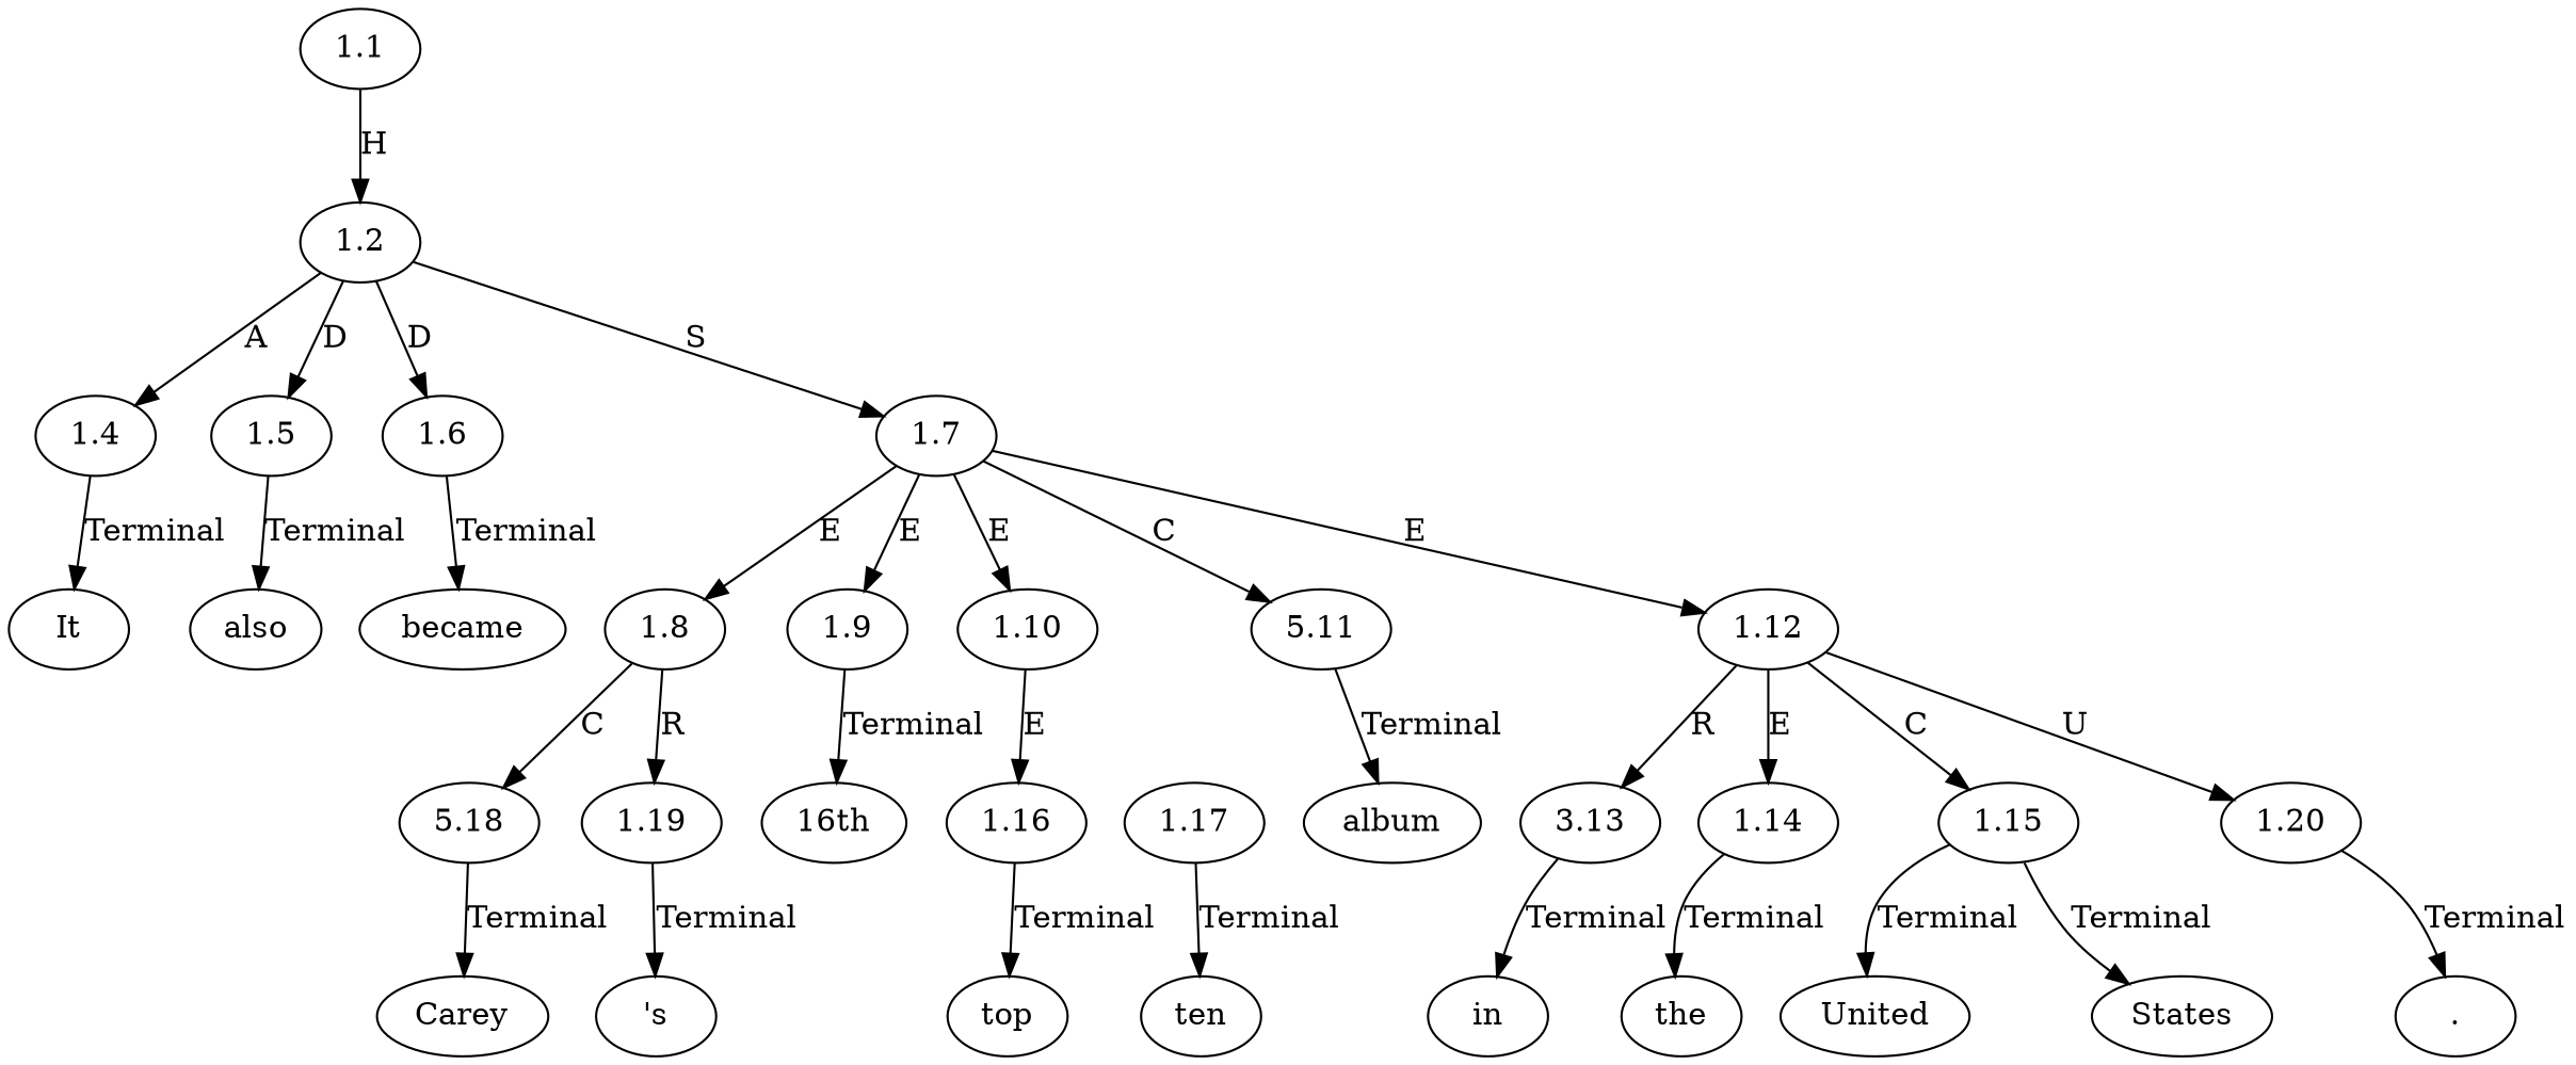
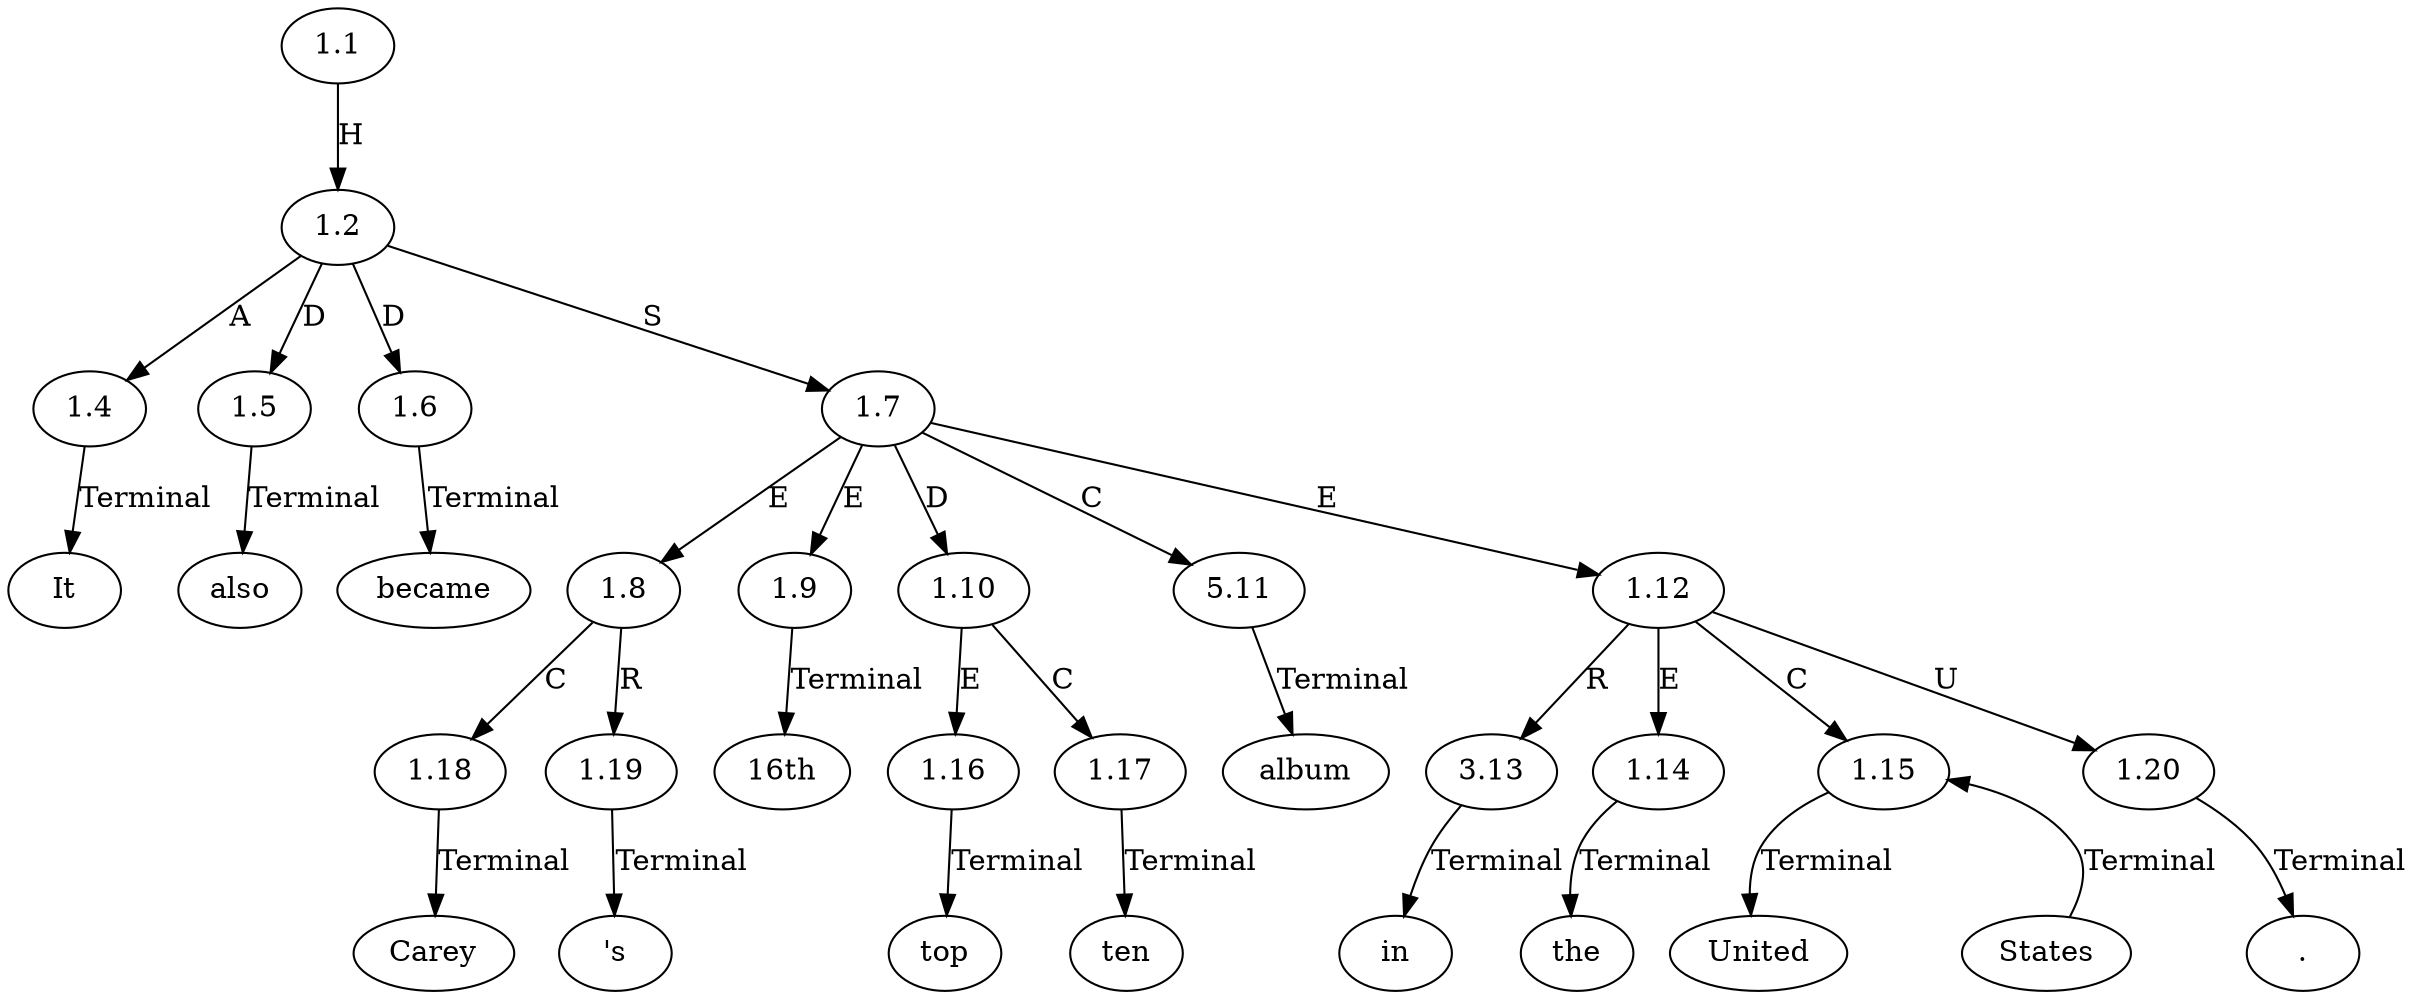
  digraph {
    node [ordering=out]
    edge [ordering=out]
    n1 [label=It]
    n2 [label=in]
    n3 [label=the]
    n4 [label=United]
    n5 [label=States]
    n6 [label="."]
    n7 [label=also]
    n8 [label=became]
    n9 [label=Carey]
    n10 [label="'s"]
    n11 [label="16th"]
    n12 [label=top]
    n13 [label=ten]
    n14 [label=album]
    n15 [label=1.1]
    n16 [label=1.2]
    n17 [label=1.4]
    n18 [label=1.5]
    n19 [label=1.6]
    n20 [label=1.7]
    n21 [label=1.8]
    n22 [label=1.9]
    n23 [label=1.10]
    n24 [label=5.11]
    n25 [label=1.12]
-   n26 [label=5.18]
+   n26 [label=1.18]
    n27 [label=1.19]
    n28 [label=1.16]
    n29 [label=1.17]
    n30 [label=3.13]
    n31 [label=1.14]
    n32 [label=1.15]
    n33 [label=1.20]
    n15 -> n16 [label=H]
    n16 -> n17 [label=A]
    n16 -> n18 [label=D]
    n16 -> n19 [label=D]
    n16 -> n20 [label=S]
    n17 -> n1 [label=Terminal]
    n18 -> n7 [label=Terminal]
    n19 -> n8 [label=Terminal]
    n20 -> n21 [label=E]
    n20 -> n22 [label=E]
-   n20 -> n23 [label=E]
+   n20 -> n23 [label=D]
    n20 -> n24 [label=C]
    n20 -> n25 [label=E]
    n21 -> n26 [label=C]
    n21 -> n27 [label=R]
    n22 -> n11 [label=Terminal]
    n23 -> n28 [label=E]
+   n23 -> n29 [label=C]
    n24 -> n14 [label=Terminal]
    n25 -> n30 [label=R]
    n25 -> n31 [label=E]
    n25 -> n32 [label=C]
    n25 -> n33 [label=U]
    n26 -> n9 [label=Terminal]
    n27 -> n10 [label=Terminal]
    n28 -> n12 [label=Terminal]
    n29 -> n13 [label=Terminal]
    n30 -> n2 [label=Terminal]
    n31 -> n3 [label=Terminal]
    n32 -> n4 [label=Terminal]
-   n32 -> n5 [label=Terminal]
+   n5 -> n32 [label=Terminal]
    n33 -> n6 [label=Terminal]
  }
